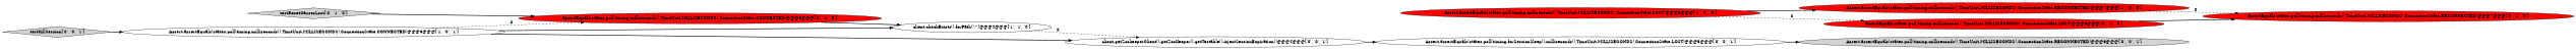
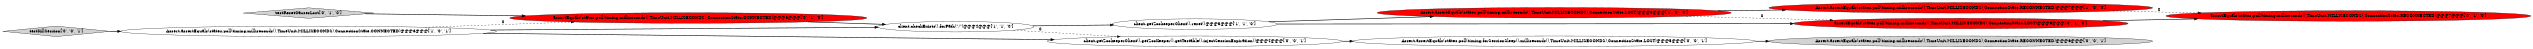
  digraph {
    rankdir=LR
    node [fillcolor=white shape=ellipse style=filled]
    edge [style=bold]
    n1 [label="client.getZookeeperClient().getZooKeeper().getTestable().injectSessionExpiration()@@@4@@@['0', '0', '1']"]
    n2 [label="Assert.assertEquals(states.poll(timing.forSessionSleep().milliseconds(),TimeUnit.MILLISECONDS),ConnectionState.LOST)@@@5@@@['0', '0', '1']"]
    n3 [fillcolor=lightgray label="Assert.assertEquals(states.poll(timing.milliseconds(),TimeUnit.MILLISECONDS),ConnectionState.RECONNECTED)@@@6@@@['0', '0', '1']"]
    n4 [fillcolor=lightgray label="testResetCausesLost['0', '1', '0']" shape=diamond]
    n5 [fillcolor=red label="assertEquals(states.poll(timing.milliseconds(),TimeUnit.MILLISECONDS),ConnectionState.CONNECTED)@@@3@@@['0', '1', '0']"]
    n6 [label="client.checkExists().forPath(\"/\")@@@4@@@['1', '1', '0']"]
    n7 [label="Assert.assertEquals(states.poll(timing.milliseconds(),TimeUnit.MILLISECONDS),ConnectionState.CONNECTED)@@@3@@@['1', '0', '1']"]
+   n8 [label="client.getZookeeperClient().reset()@@@5@@@['1', '1', '0']"]
    n9 [fillcolor=red label="assertEquals(states.poll(timing.milliseconds(),TimeUnit.MILLISECONDS),ConnectionState.LOST)@@@6@@@['0', '1', '0']"]
    n10 [fillcolor=red label="assertEquals(states.poll(timing.milliseconds(),TimeUnit.MILLISECONDS),ConnectionState.RECONNECTED)@@@7@@@['0', '1', '0']"]
    n11 [fillcolor=red label="Assert.assertEquals(states.poll(timing.milliseconds(),TimeUnit.MILLISECONDS),ConnectionState.LOST)@@@6@@@['1', '0', '0']"]
    n12 [fillcolor=red label="Assert.assertEquals(states.poll(timing.milliseconds(),TimeUnit.MILLISECONDS),ConnectionState.RECONNECTED)@@@7@@@['1', '0', '0']"]
    n13 [fillcolor=lightgray label="testKillSession['0', '0', '1']" shape=diamond]
    n1 -> n2
    n2 -> n3
    n4 -> n5
    n5 -> n6
    n6 -> n1 [label=0 style=dashed]
+   n6 -> n8
    n7 -> n1
    n7 -> n5 [label=0 style=dashed]
    n7 -> n6
+   n8 -> n9
+   n8 -> n11
    n9 -> n10
    n11 -> n9 [label=0 style=dashed]
    n11 -> n12
    n12 -> n10 [label=0 style=dashed]
    n13 -> n7
  }
